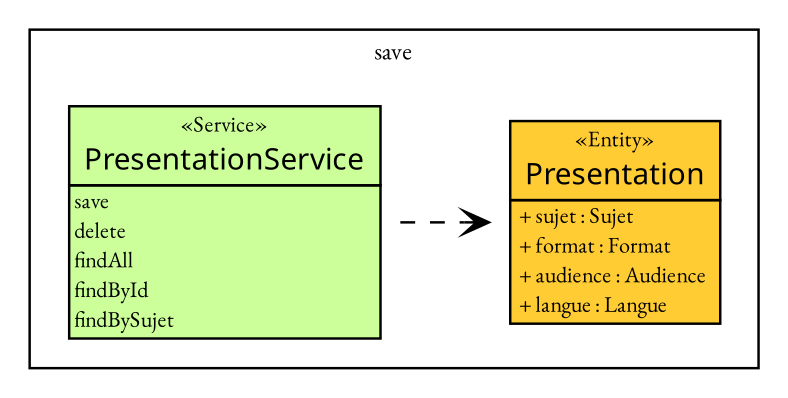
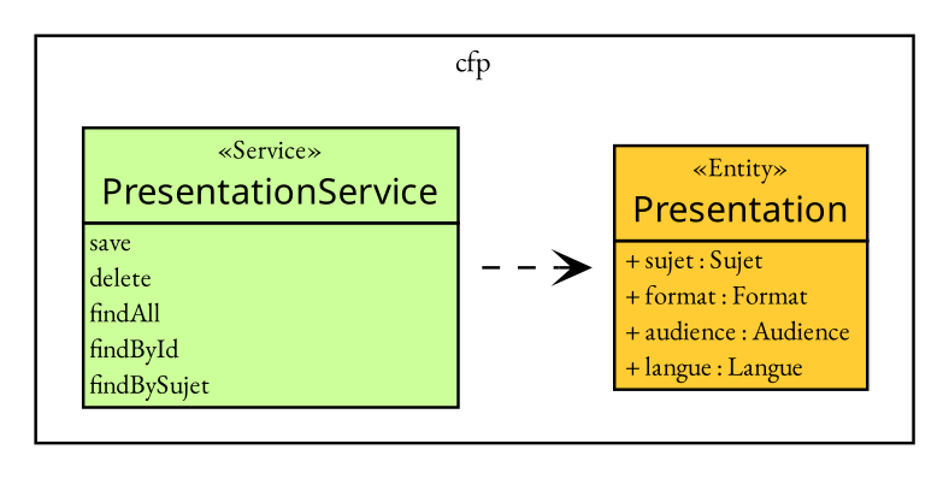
  digraph {
    fontsize=10
    rankdir=LR
    fontname="EB Garamond"
    node [fontcolor=black fontname="EB Garamond" fontsize=9.0 shape=plaintext]
    n1 [label=<<table border="0" cellborder="1" cellspacing="0" cellpadding="0" port="p" bgcolor="#CCFF99" > 	<tr><td> 	<table border="0" cellspacing="1" cellpadding="1"> 		<tr><td> &laquo;Service&raquo; </td></tr> 		<tr><td><font face="arialbd"  point-size="12.0"> PresentationService </font></td></tr> 	</table></td></tr> 		<tr><td> 			<table border="0" cellspacing="0" cellpadding="1">	 		 				<tr><td align="left">save</td></tr>			  				<tr><td align="left">delete</td></tr>			  				<tr><td align="left">findAll</td></tr>			  				<tr><td align="left">findById</td></tr>			  				<tr><td align="left">findBySujet</td></tr>			  			</table>		 		</td></tr> 	</table>>]
    n2 [label=<<table border="0" cellborder="1" cellspacing="0" cellpadding="0" port="p" bgcolor="#FFCC33"> 	<tr><td> 	<table border="0" cellspacing="1" cellpadding="1"> 		<tr><td> &laquo;Entity&raquo; </td></tr> 		<tr><td><font face="arialbd"  point-size="12.0"> Presentation </font></td></tr> 	</table></td></tr> 	 	 		<tr><td> 			<table border="0" cellspacing="0" cellpadding="1">	 		 		 		 			<tr><td align="left"> + sujet : Sujet </td></tr> 		  		 		 			<tr><td align="left"> + format : Format </td></tr> 		  		 			<tr><td align="left"> + audience : Audience </td></tr> 		  		 			<tr><td align="left"> + langue : Langue </td></tr> 		  		 			</table>		 		</td></tr> 	 	 	 	</table>>]
    subgraph cluster_1 {
-     label=save
+     label=cfp
      n1
      n2
    }
    n1 -> n2 [arrowhead=open arrowtail=none fontsize=10 style=dashed fontname="EB Garamond"]
  }
